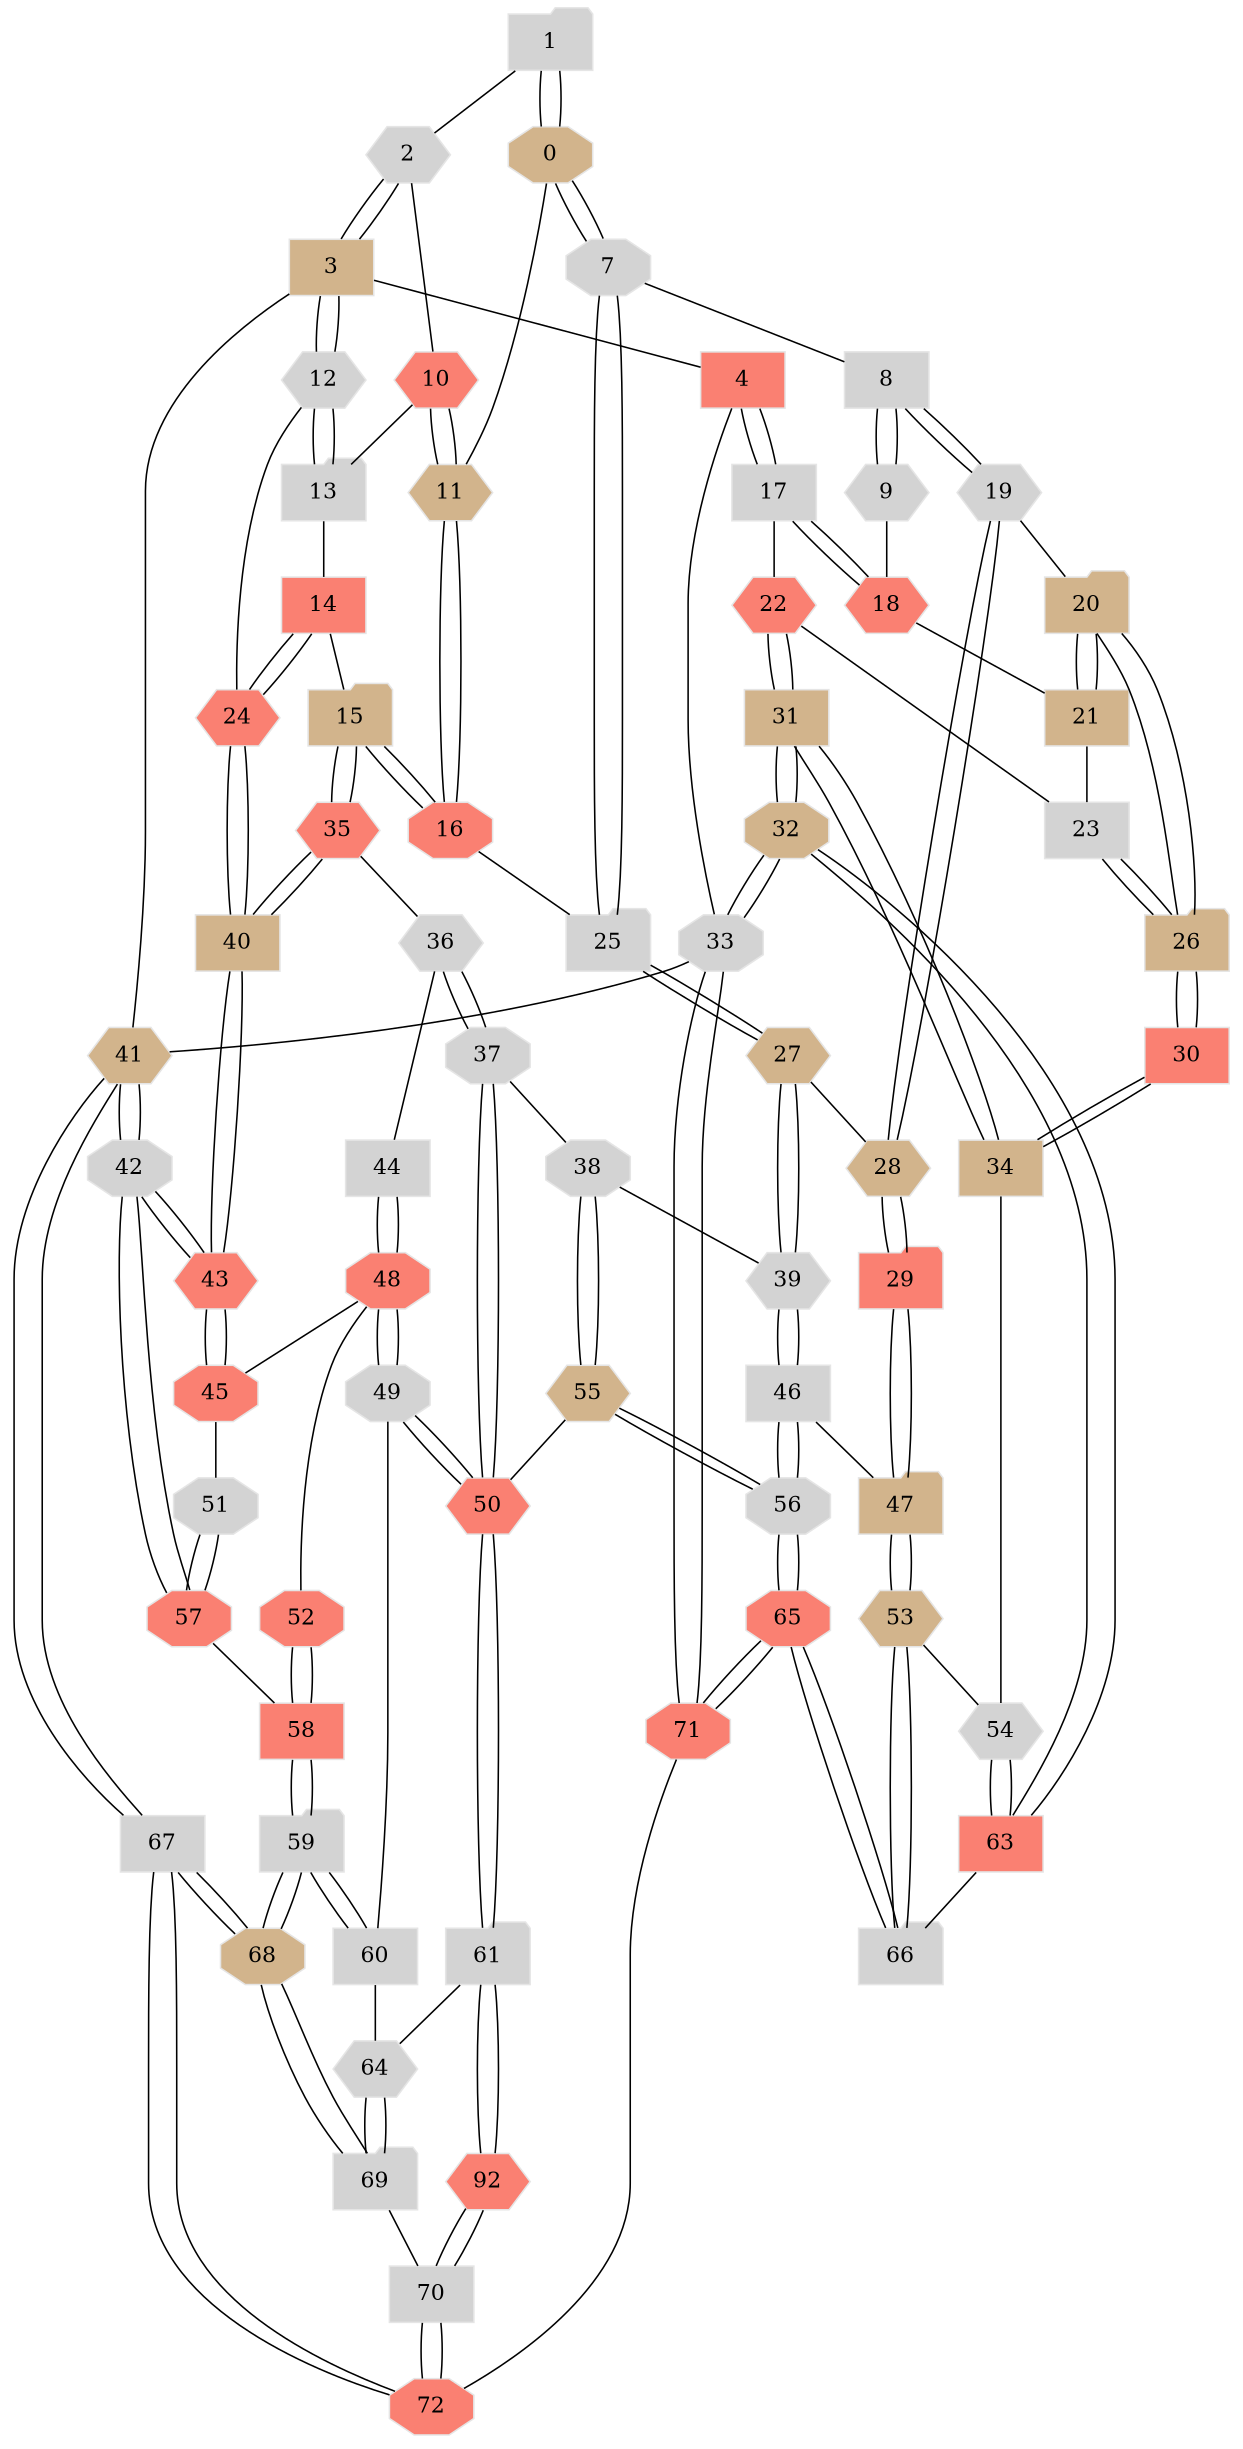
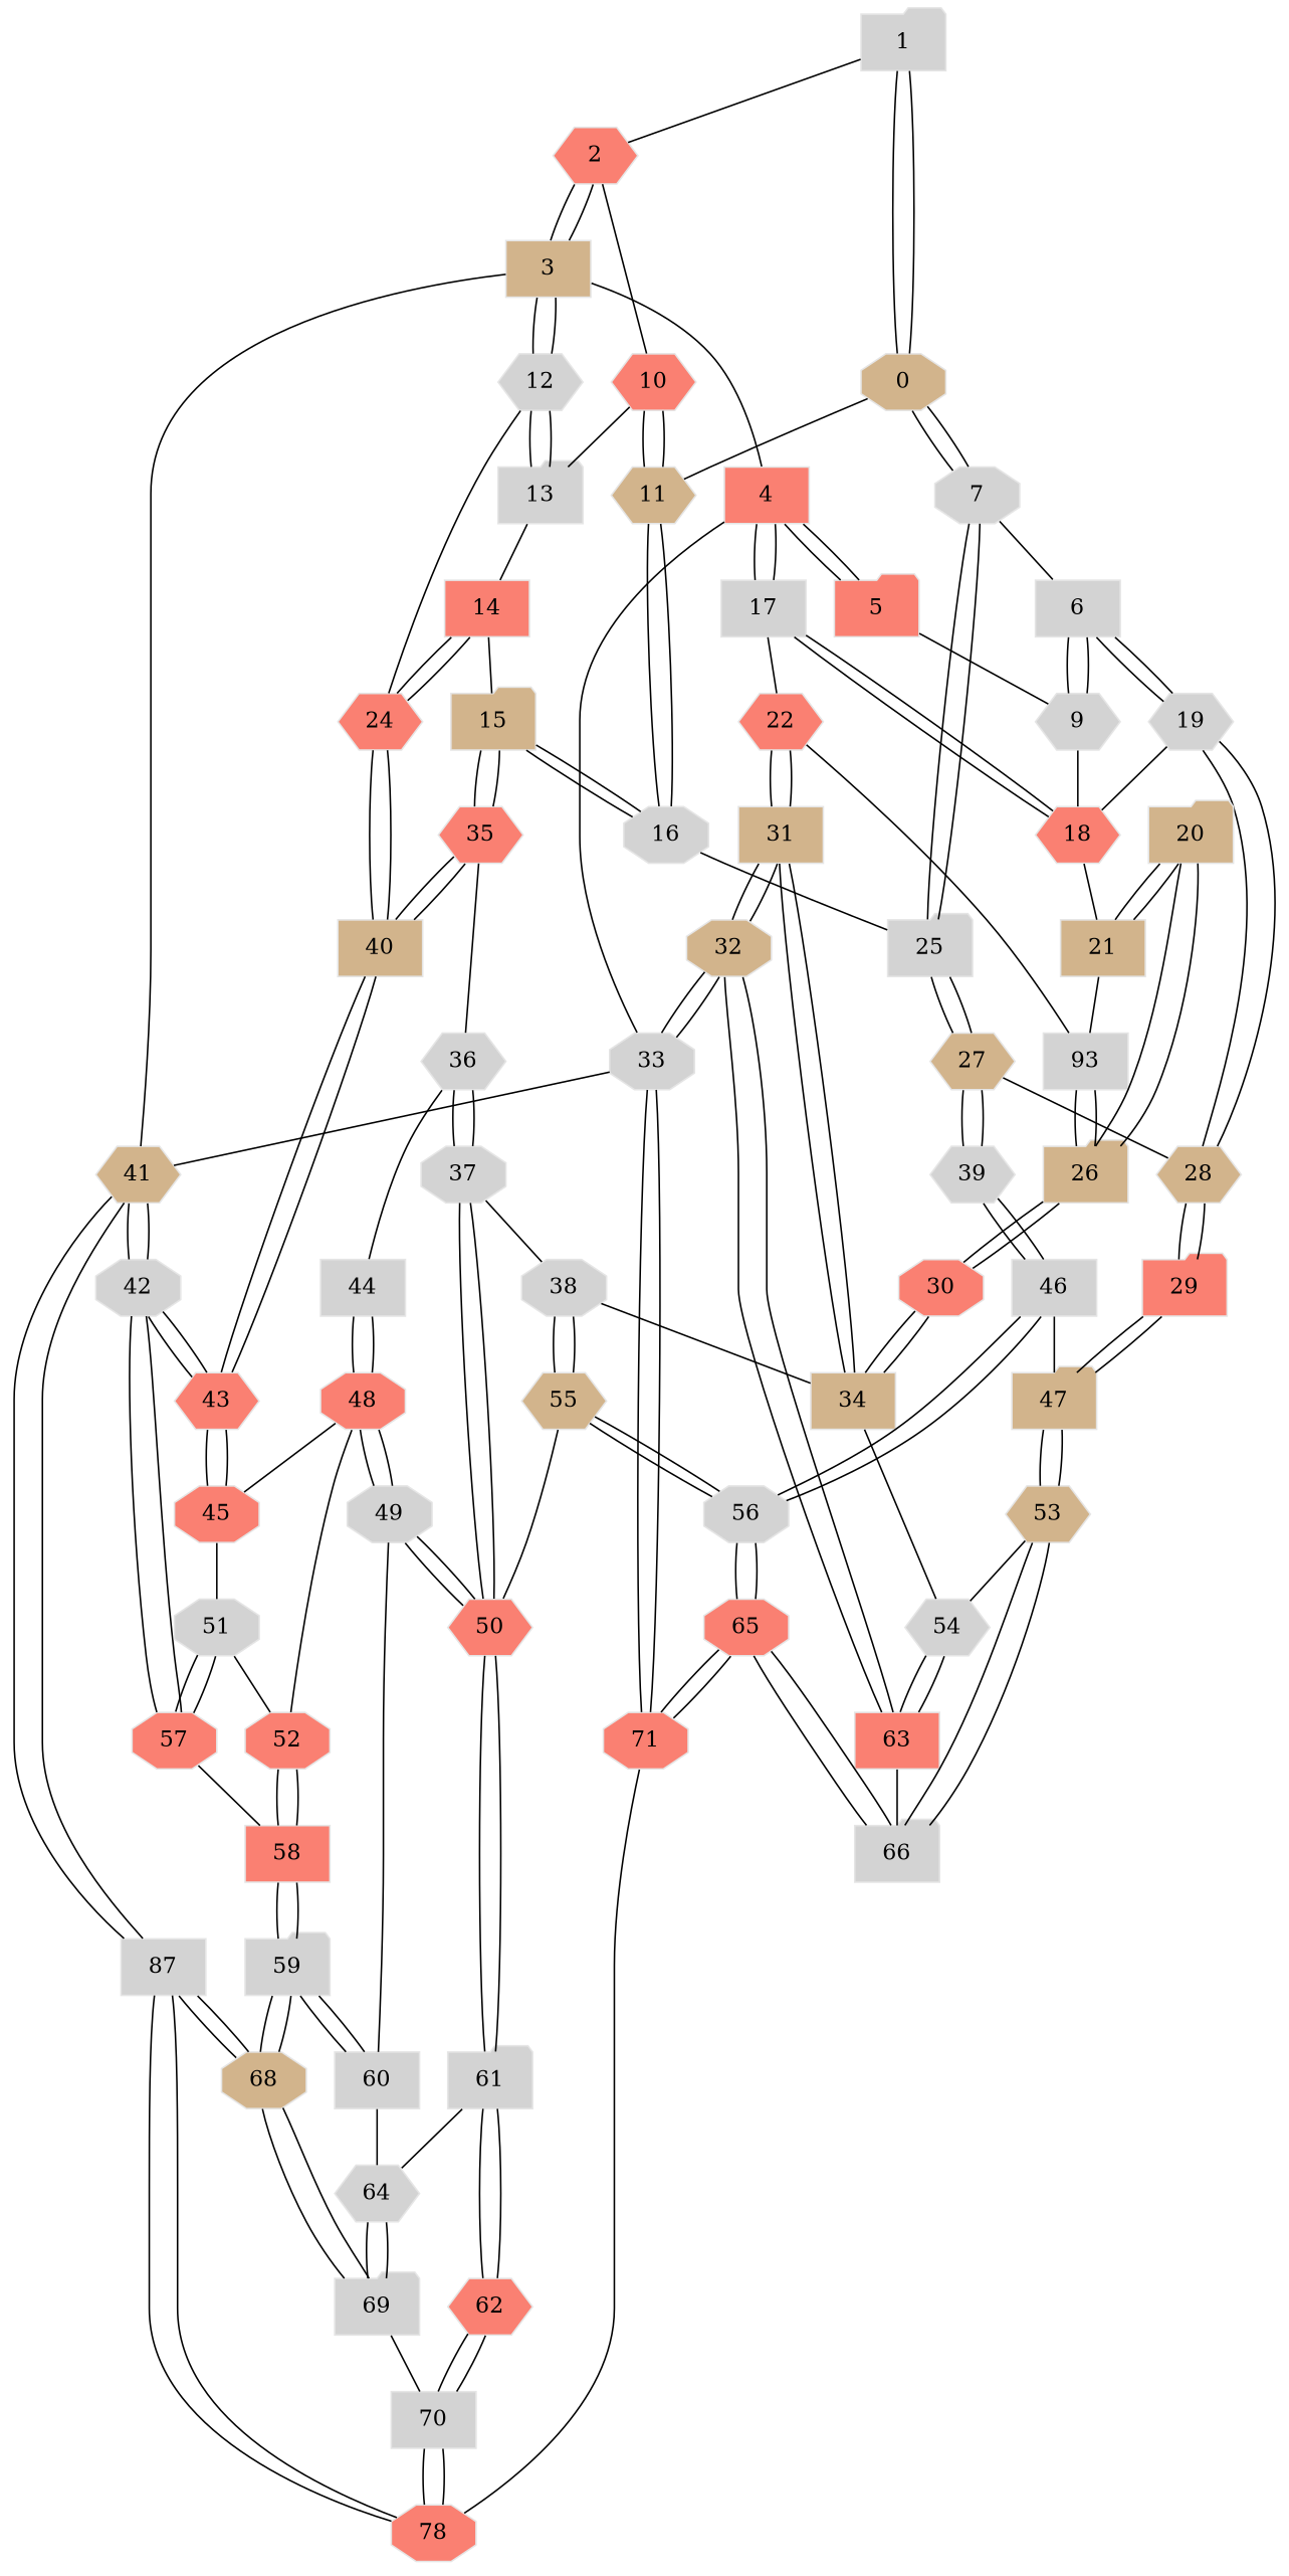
  graph {
    node [color=gray90 fillcolor=lightgrey shape=hexagon style=filled]
    1 [shape=folder]
-   2
+   2 [fillcolor=salmon]
    n3 [fillcolor=tan label=0 shape=octagon]
    3 [fillcolor=tan shape=box]
    10 [fillcolor=salmon]
    7 [shape=octagon]
    11 [fillcolor=tan]
    4 [fillcolor=salmon shape=box]
    12
    41 [fillcolor=tan]
    13 [shape=folder]
+   5 [fillcolor=salmon shape=folder]
    17 [shape=box]
    33 [shape=octagon]
    24 [fillcolor=salmon]
    42 [shape=octagon]
-   67 [shape=box]
+   67 [shape=box label=87]
    9
    18 [fillcolor=salmon]
    22 [fillcolor=salmon]
    71 [fillcolor=salmon shape=octagon]
-   8 [shape=box]
+   8 [shape=box label=6]
    25 [shape=folder]
-   16 [fillcolor=salmon shape=octagon]
+   16 [shape=octagon]
    19
    27 [fillcolor=tan]
    20 [fillcolor=tan shape=folder]
    28 [fillcolor=tan]
    21 [fillcolor=tan shape=box]
    14 [fillcolor=salmon shape=box]
    40 [fillcolor=tan shape=box]
    15 [fillcolor=tan shape=folder]
    35 [fillcolor=salmon]
    36
-   23 [shape=box]
+   23 [shape=box label=93]
    31 [fillcolor=tan shape=box]
    26 [fillcolor=tan shape=folder]
    29 [fillcolor=salmon shape=folder]
-   30 [fillcolor=salmon shape=box]
+   30 [fillcolor=salmon shape=octagon]
    34 [fillcolor=tan shape=box]
    32 [fillcolor=tan shape=octagon]
    43 [fillcolor=salmon]
    39
    46 [shape=box]
    47 [fillcolor=tan shape=folder]
    53 [fillcolor=tan]
    54
    63 [fillcolor=salmon shape=box]
    66 [shape=folder]
-   72 [fillcolor=salmon shape=octagon]
+   72 [fillcolor=salmon shape=octagon label=78]
    37 [shape=octagon]
    44 [shape=box]
    38 [shape=octagon]
    50 [fillcolor=salmon]
    48 [fillcolor=salmon shape=octagon]
    55 [fillcolor=tan]
    61 [shape=folder]
    56 [shape=octagon]
    45 [fillcolor=salmon shape=octagon]
    57 [fillcolor=salmon shape=octagon]
    68 [fillcolor=tan shape=octagon]
    58 [fillcolor=salmon shape=box]
    51 [shape=octagon]
    49 [shape=octagon]
    52 [fillcolor=salmon shape=octagon]
    65 [fillcolor=salmon shape=octagon]
    60 [shape=box]
    64
-   62 [fillcolor=salmon label=92]
+   62 [fillcolor=salmon]
    59 [shape=folder]
    70 [shape=box]
    69 [shape=folder]
    1 -- 2
    1 -- n3
    1 -- n3
    2 -- 3
    2 -- 3
    2 -- 10
    n3 -- 7
    n3 -- 7
    n3 -- 11
    3 -- 4
    3 -- 12
    3 -- 12
    3 -- 41
    10 -- 11
    10 -- 11
    10 -- 13
    7 -- 8
    7 -- 25
    7 -- 25
    11 -- 16
    11 -- 16
+   4 -- 5
+   4 -- 5
    4 -- 17
    4 -- 17
    4 -- 33
    12 -- 13
    12 -- 13
    12 -- 24
    41 -- 42
    41 -- 42
    41 -- 67
    41 -- 67
    13 -- 14
+   5 -- 9
    17 -- 18
    17 -- 18
    17 -- 22
    33 -- 41
    33 -- 71
    33 -- 71
    24 -- 40
    24 -- 40
    42 -- 43
    42 -- 43
    42 -- 57
    42 -- 57
    67 -- 72
    67 -- 72
    67 -- 68
    67 -- 68
    9 -- 18
    18 -- 21
    22 -- 23
    22 -- 31
    22 -- 31
    71 -- 72
    8 -- 9
    8 -- 9
    8 -- 19
    8 -- 19
    25 -- 27
    25 -- 27
    16 -- 25
-   19 -- 20
+   19 -- 18
    19 -- 28
    19 -- 28
    27 -- 28
    27 -- 39
    27 -- 39
    20 -- 21
    20 -- 21
    20 -- 26
    20 -- 26
    28 -- 29
    28 -- 29
    21 -- 23
    14 -- 24
    14 -- 24
    14 -- 15
    40 -- 43
    40 -- 43
    15 -- 16
    15 -- 16
    15 -- 35
    15 -- 35
    35 -- 40
    35 -- 40
    35 -- 36
    36 -- 37
    36 -- 37
    36 -- 44
    23 -- 26
    23 -- 26
    31 -- 34
    31 -- 34
    31 -- 32
    31 -- 32
    26 -- 30
    26 -- 30
    29 -- 47
    29 -- 47
    30 -- 34
    30 -- 34
    34 -- 54
    32 -- 33
    32 -- 33
    32 -- 63
    32 -- 63
    43 -- 45
    43 -- 45
    39 -- 46
    39 -- 46
    46 -- 47
    46 -- 56
    46 -- 56
    47 -- 53
    47 -- 53
    53 -- 54
    53 -- 66
    53 -- 66
    54 -- 63
    54 -- 63
    63 -- 66
    37 -- 38
    37 -- 50
    37 -- 50
    44 -- 48
    44 -- 48
-   38 -- 39
+   38 -- 34
    38 -- 55
    38 -- 55
    50 -- 61
    50 -- 61
    48 -- 45
    48 -- 49
    48 -- 49
    48 -- 52
    55 -- 50
    55 -- 56
    55 -- 56
    61 -- 64
    61 -- 62
    61 -- 62
    56 -- 65
    56 -- 65
    45 -- 51
    57 -- 58
    68 -- 69
    68 -- 69
    58 -- 59
    58 -- 59
    51 -- 57
    51 -- 57
+   51 -- 52
    49 -- 50
    49 -- 50
    49 -- 60
    52 -- 58
    52 -- 58
    65 -- 71
    65 -- 71
    65 -- 66
    65 -- 66
    60 -- 64
    64 -- 69
    64 -- 69
    62 -- 70
    62 -- 70
    59 -- 68
    59 -- 68
    59 -- 60
    59 -- 60
    70 -- 72
    70 -- 72
    69 -- 70
  }
